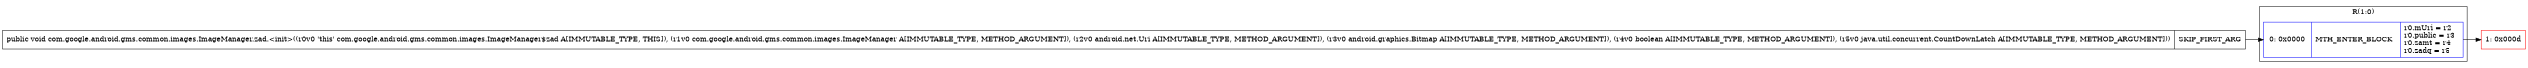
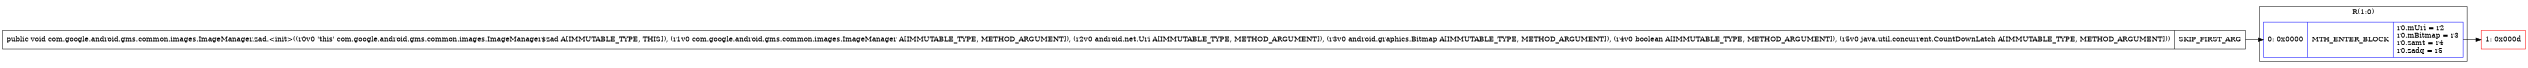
  digraph {
    rankdir=LR
    node [shape=record]
-   n1 [color=blue label="{0\:\ 0x0000|MTH_ENTER_BLOCK\l|r0.mUri = r2\lr0.public = r3\lr0.zamt = r4\lr0.zadq = r5\l}"]
+   n1 [color=blue label="{0\:\ 0x0000|MTH_ENTER_BLOCK\l|r0.mUri = r2\lr0.mBitmap = r3\lr0.zamt = r4\lr0.zadq = r5\l}"]
    n2 [color=red label="{1\:\ 0x000d}"]
    n3 [label="{public void com.google.android.gms.common.images.ImageManager.zad.\<init\>((r0v0 'this' com.google.android.gms.common.images.ImageManager$zad A[IMMUTABLE_TYPE, THIS]), (r1v0 com.google.android.gms.common.images.ImageManager A[IMMUTABLE_TYPE, METHOD_ARGUMENT]), (r2v0 android.net.Uri A[IMMUTABLE_TYPE, METHOD_ARGUMENT]), (r3v0 android.graphics.Bitmap A[IMMUTABLE_TYPE, METHOD_ARGUMENT]), (r4v0 boolean A[IMMUTABLE_TYPE, METHOD_ARGUMENT]), (r5v0 java.util.concurrent.CountDownLatch A[IMMUTABLE_TYPE, METHOD_ARGUMENT]))  | SKIP_FIRST_ARG\l}"]
    subgraph cluster_1 {
      label="R(1:0)"
      n1
    }
    n1 -> n2
    n3 -> n1
  }
